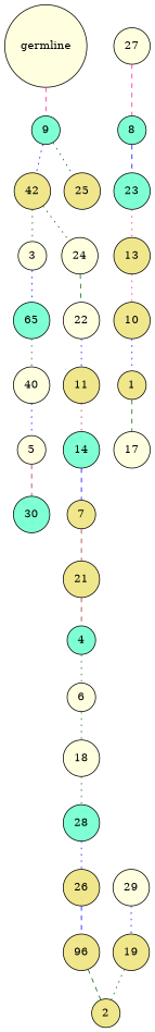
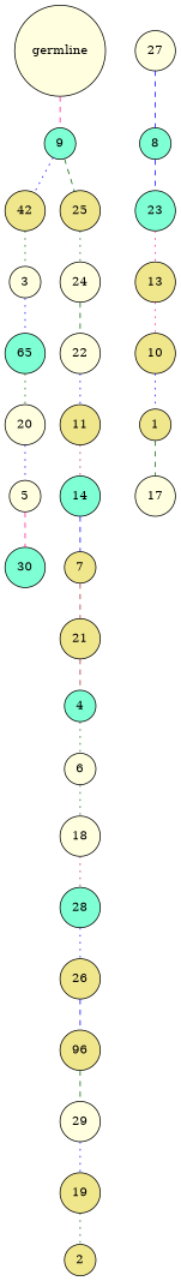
  graph {
    rankdir=UD
    splines=line
    node [fillcolor=khaki shape=circle style=filled]
    edge [color=blue style=dotted]
    n1 [fillcolor=lightyellow label=germline]
    n2 [fillcolor=aquamarine label=9]
    n3 [label=42]
    n4 [label=25]
    n5 [fillcolor=lightyellow label=3]
    n6 [fillcolor=lightyellow label=24]
    n7 [fillcolor=aquamarine label=65]
-   n8 [fillcolor=lightyellow label=40]
+   n8 [fillcolor=lightyellow label=20]
    n9 [fillcolor=lightyellow label=5]
    n10 [fillcolor=aquamarine label=30]
    n11 [fillcolor=lightyellow label=27]
    n12 [fillcolor=aquamarine label=8]
    n13 [fillcolor=aquamarine label=23]
    n14 [label=13]
    n15 [label=10]
    n16 [label=1]
    n17 [fillcolor=lightyellow label=17]
    n18 [fillcolor=lightyellow label=22]
    n19 [label=11]
    n20 [fillcolor=aquamarine label=14]
    n21 [label=7]
    n22 [label=21]
    n23 [fillcolor=aquamarine label=4]
    n24 [fillcolor=lightyellow label=6]
    n25 [fillcolor=lightyellow label=18]
    n26 [fillcolor=aquamarine label=28]
    n27 [label=26]
    n28 [label=96]
    n29 [fillcolor=lightyellow label=29]
    n30 [label=19]
    n31 [label=2]
    n1 -- n2 [color=deeppink style=dashed]
    n2 -- n3
-   n2 -- n4 [color=darkgreen]
+   n2 -- n4 [color=darkgreen style=dashed]
    n3 -- n5 [color=darkgreen]
-   n3 -- n6 [color=darkgreen]
+   n4 -- n6 [color=darkgreen]
    n5 -- n7
    n6 -- n18 [color=darkgreen style=dashed]
    n7 -- n8 [color=darkgreen]
    n8 -- n9
-   n9 -- n10 [color=brown style=dashed]
-   n11 -- n12 [color=deeppink style=dashed]
+   n9 -- n10 [color=deeppink style=dashed]
+   n11 -- n12 [style=dashed]
    n12 -- n13 [style=dashed]
    n13 -- n14 [color=deeppink]
    n14 -- n15 [color=deeppink]
    n15 -- n16
    n16 -- n17 [color=darkgreen style=dashed]
    n18 -- n19
    n19 -- n20 [color=brown]
    n20 -- n21 [style=dashed]
    n21 -- n22 [color=brown style=dashed]
    n22 -- n23 [color=brown style=dashed]
    n23 -- n24 [color=darkgreen]
    n24 -- n25 [color=darkgreen]
-   n25 -- n26 [color=darkgreen]
+   n25 -- n26 [color=brown]
    n26 -- n27
    n27 -- n28 [style=dashed]
-   n28 -- n31 [color=darkgreen style=dashed]
+   n28 -- n29 [color=darkgreen style=dashed]
    n29 -- n30
    n30 -- n31 [color=darkgreen]
  }
